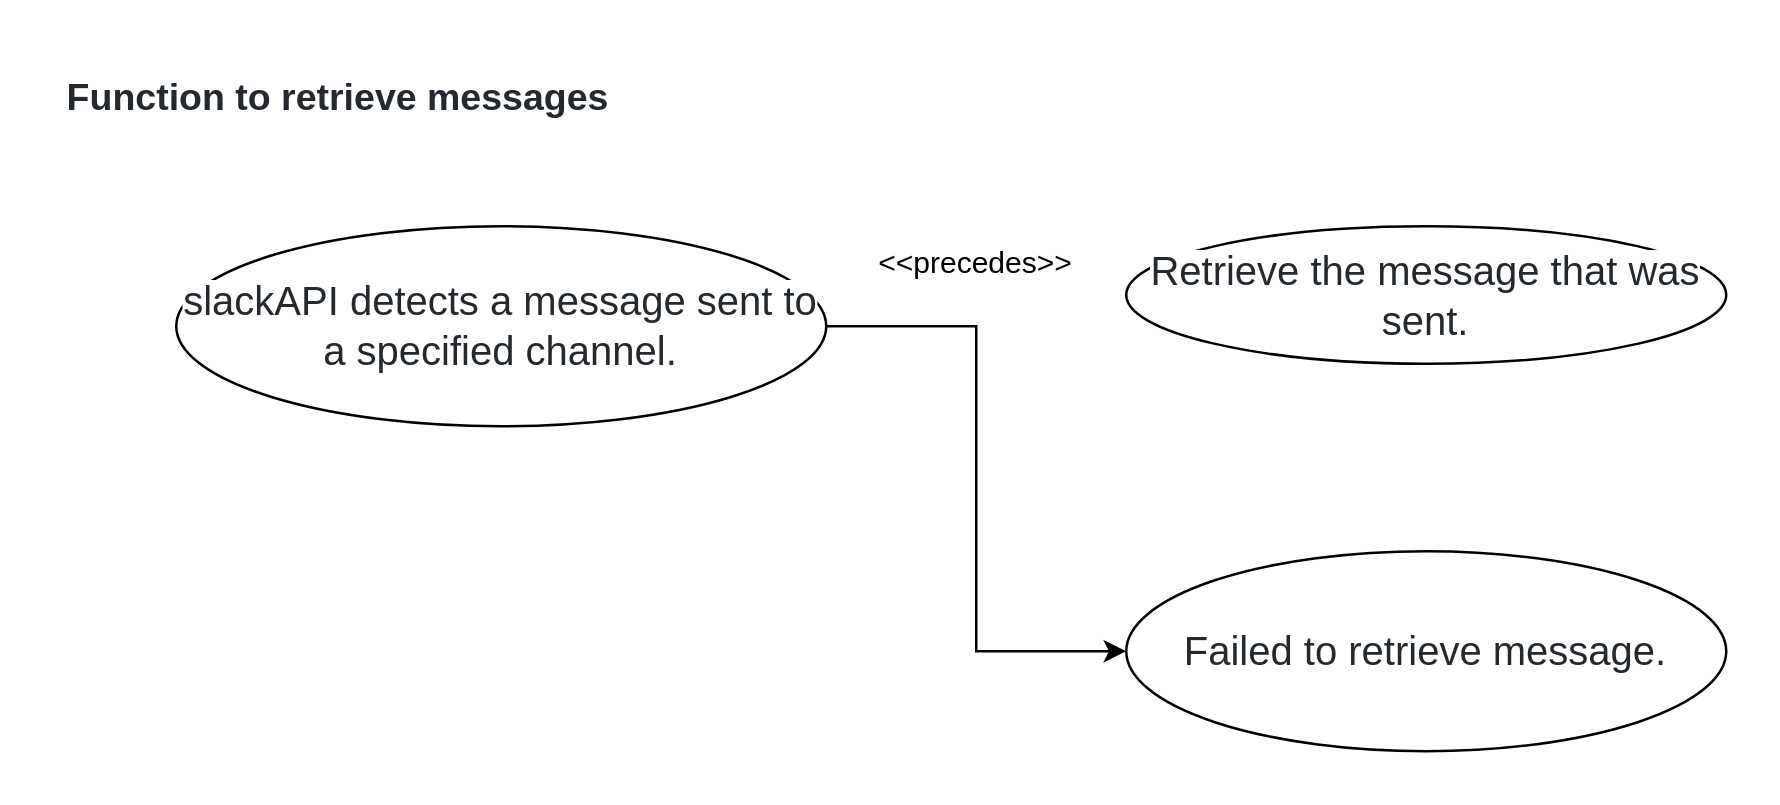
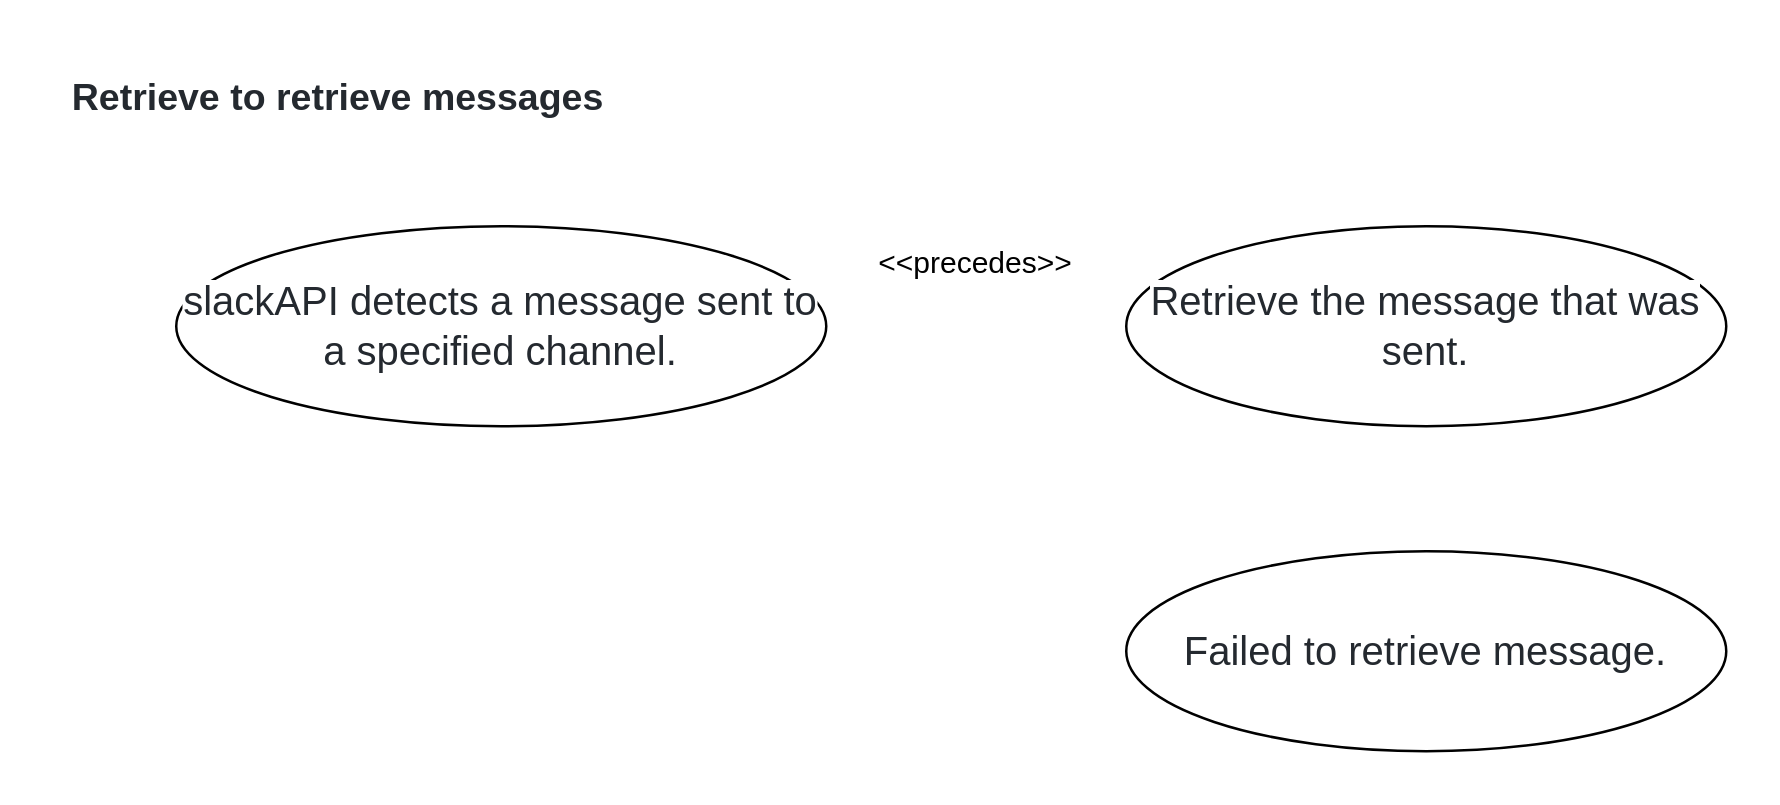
  <mxCell id="0" />
  <mxCell id="1" parent="0" />
- <mxCell id="2" value="&lt;h3 dir=&quot;auto&quot; style=&quot;box-sizing: border-box ; margin-top: 24px ; margin-bottom: 16px ; font-size: 1.25em ; line-height: 1.25 ; color: rgb(36 , 41 , 47) ; font-family: , &amp;#34;blinkmacsystemfont&amp;#34; , &amp;#34;segoe ui&amp;#34; , &amp;#34;helvetica&amp;#34; , &amp;#34;arial&amp;#34; , sans-serif , &amp;#34;apple color emoji&amp;#34; , &amp;#34;segoe ui emoji&amp;#34; ; background-color: rgb(255 , 255 , 255)&quot;&gt;Function to retrieve messages&lt;/h3&gt;" style="text;html=1;strokeColor=none;fillColor=none;align=center;verticalAlign=middle;whiteSpace=wrap;rounded=0;" vertex="1" parent="1"><mxGeometry y="20" width="230" height="30" as="geometry" x="20" /></mxCell>
- <mxCell id="3" style="edgeStyle=orthogonalEdgeStyle;rounded=0;orthogonalLoop=1;jettySize=auto;html=1;exitX=1;exitY=0.5;exitDx=0;exitDy=0;entryX=0;entryY=0.5;entryDx=0;entryDy=0;" edge="1" parent="1" source="4" target="5"><mxGeometry relative="1" as="geometry" /></mxCell>
+ <mxCell id="2" value="&lt;h3 dir=&quot;auto&quot; style=&quot;box-sizing: border-box ; margin-top: 24px ; margin-bottom: 16px ; font-size: 1.25em ; line-height: 1.25 ; color: rgb(36 , 41 , 47) ; font-family: , &amp;#34;blinkmacsystemfont&amp;#34; , &amp;#34;segoe ui&amp;#34; , &amp;#34;helvetica&amp;#34; , &amp;#34;arial&amp;#34; , sans-serif , &amp;#34;apple color emoji&amp;#34; , &amp;#34;segoe ui emoji&amp;#34; ; background-color: rgb(255 , 255 , 255)&quot;&gt;Retrieve to retrieve messages&lt;/h3&gt;" style="text;html=1;strokeColor=none;fillColor=none;align=center;verticalAlign=middle;whiteSpace=wrap;rounded=0;" vertex="1" parent="1"><mxGeometry y="20" width="230" height="30" as="geometry" x="20" /></mxCell>
  <mxCell id="4" value="&lt;span style=&quot;color: rgb(36 , 41 , 47) ; font-family: , &amp;#34;blinkmacsystemfont&amp;#34; , &amp;#34;segoe ui&amp;#34; , &amp;#34;helvetica&amp;#34; , &amp;#34;arial&amp;#34; , sans-serif , &amp;#34;apple color emoji&amp;#34; , &amp;#34;segoe ui emoji&amp;#34; ; font-size: 16px ; text-align: left ; background-color: rgb(255 , 255 , 255)&quot;&gt;slackAPI detects a message sent to a specified channel.&lt;/span&gt;" style="ellipse;whiteSpace=wrap;html=1;" vertex="1" parent="1"><mxGeometry x="70" y="90" width="260" height="80" as="geometry" /></mxCell>
  <mxCell id="5" value="&lt;span style=&quot;color: rgb(36 , 41 , 47) ; font-family: , &amp;#34;blinkmacsystemfont&amp;#34; , &amp;#34;segoe ui&amp;#34; , &amp;#34;helvetica&amp;#34; , &amp;#34;arial&amp;#34; , sans-serif , &amp;#34;apple color emoji&amp;#34; , &amp;#34;segoe ui emoji&amp;#34; ; font-size: 16px ; text-align: left ; background-color: rgb(255 , 255 , 255)&quot;&gt;Failed to retrieve message.&lt;/span&gt;" style="ellipse;whiteSpace=wrap;html=1;" vertex="1" parent="1"><mxGeometry x="450" y="220" width="240" height="80" as="geometry" /></mxCell>
- <mxCell id="6" value="&lt;span style=&quot;color: rgb(36 , 41 , 47) ; font-family: , &amp;#34;blinkmacsystemfont&amp;#34; , &amp;#34;segoe ui&amp;#34; , &amp;#34;helvetica&amp;#34; , &amp;#34;arial&amp;#34; , sans-serif , &amp;#34;apple color emoji&amp;#34; , &amp;#34;segoe ui emoji&amp;#34; ; font-size: 16px ; text-align: left ; background-color: rgb(255 , 255 , 255)&quot;&gt;Retrieve the message that was sent.&lt;/span&gt;" style="ellipse;whiteSpace=wrap;html=1;" vertex="1" parent="1"><mxGeometry x="450" y="90" width="240" height="55" as="geometry" /></mxCell>
+ <mxCell id="6" value="&lt;span style=&quot;color: rgb(36 , 41 , 47) ; font-family: , &amp;#34;blinkmacsystemfont&amp;#34; , &amp;#34;segoe ui&amp;#34; , &amp;#34;helvetica&amp;#34; , &amp;#34;arial&amp;#34; , sans-serif , &amp;#34;apple color emoji&amp;#34; , &amp;#34;segoe ui emoji&amp;#34; ; font-size: 16px ; text-align: left ; background-color: rgb(255 , 255 , 255)&quot;&gt;Retrieve the message that was sent.&lt;/span&gt;" style="ellipse;whiteSpace=wrap;html=1;" vertex="1" parent="1"><mxGeometry x="450" y="90" width="240" height="80" as="geometry" /></mxCell>
  <mxCell id="7" value="&amp;lt;&amp;lt;precedes&amp;gt;&amp;gt;" style="text;html=1;strokeColor=none;fillColor=none;align=center;verticalAlign=middle;whiteSpace=wrap;rounded=0;" vertex="1" parent="1"><mxGeometry x="360" y="90" width="60" height="30" as="geometry" /></mxCell>
